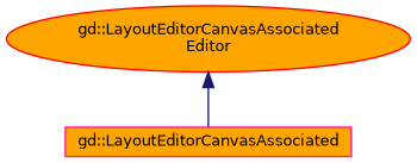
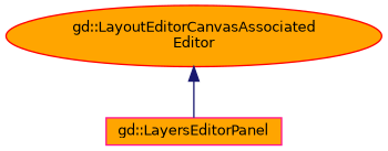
  digraph {
    node [fillcolor=orange fontname=Helvetica fontsize=10 style=filled]
    n1 [color=red fontcolor=black height=0.2 label="gd::LayoutEditorCanvasAssociated\lEditor" shape=ellipse width=0.4]
-   n2 [color=deeppink height=0.2 label="gd::LayoutEditorCanvasAssociated" shape=box width=0.4]
+   n2 [color=deeppink height=0.2 label="gd::LayersEditorPanel" shape=box width=0.4]
    n1 -> n2 [color=midnightblue dir=back fontname=Helvetica fontsize=10 labelfontname=Helvetica labelfontsize=10 style=solid]
  }
